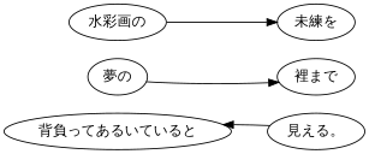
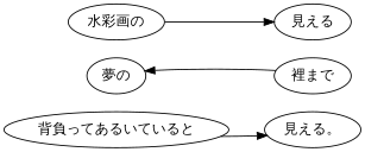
  digraph {
    fontname="Patrick Hand"
    rankdir=LR
    node [fontname="Patrick Hand"]
    edge [fontname="Patrick Hand"]
    n1 [label="背負ってあるいていると"]
    n2 [label="見える。"]
    n3 [label="夢の"]
    n4 [label="裡まで"]
    n5 [label="水彩画の"]
-   n6 [label="未練を"]
-   n2 -> n1
-   n3 -> n4
+   n6 [label="見える"]
+   n1 -> n2
+   n4 -> n3
    n5 -> n6
  }
